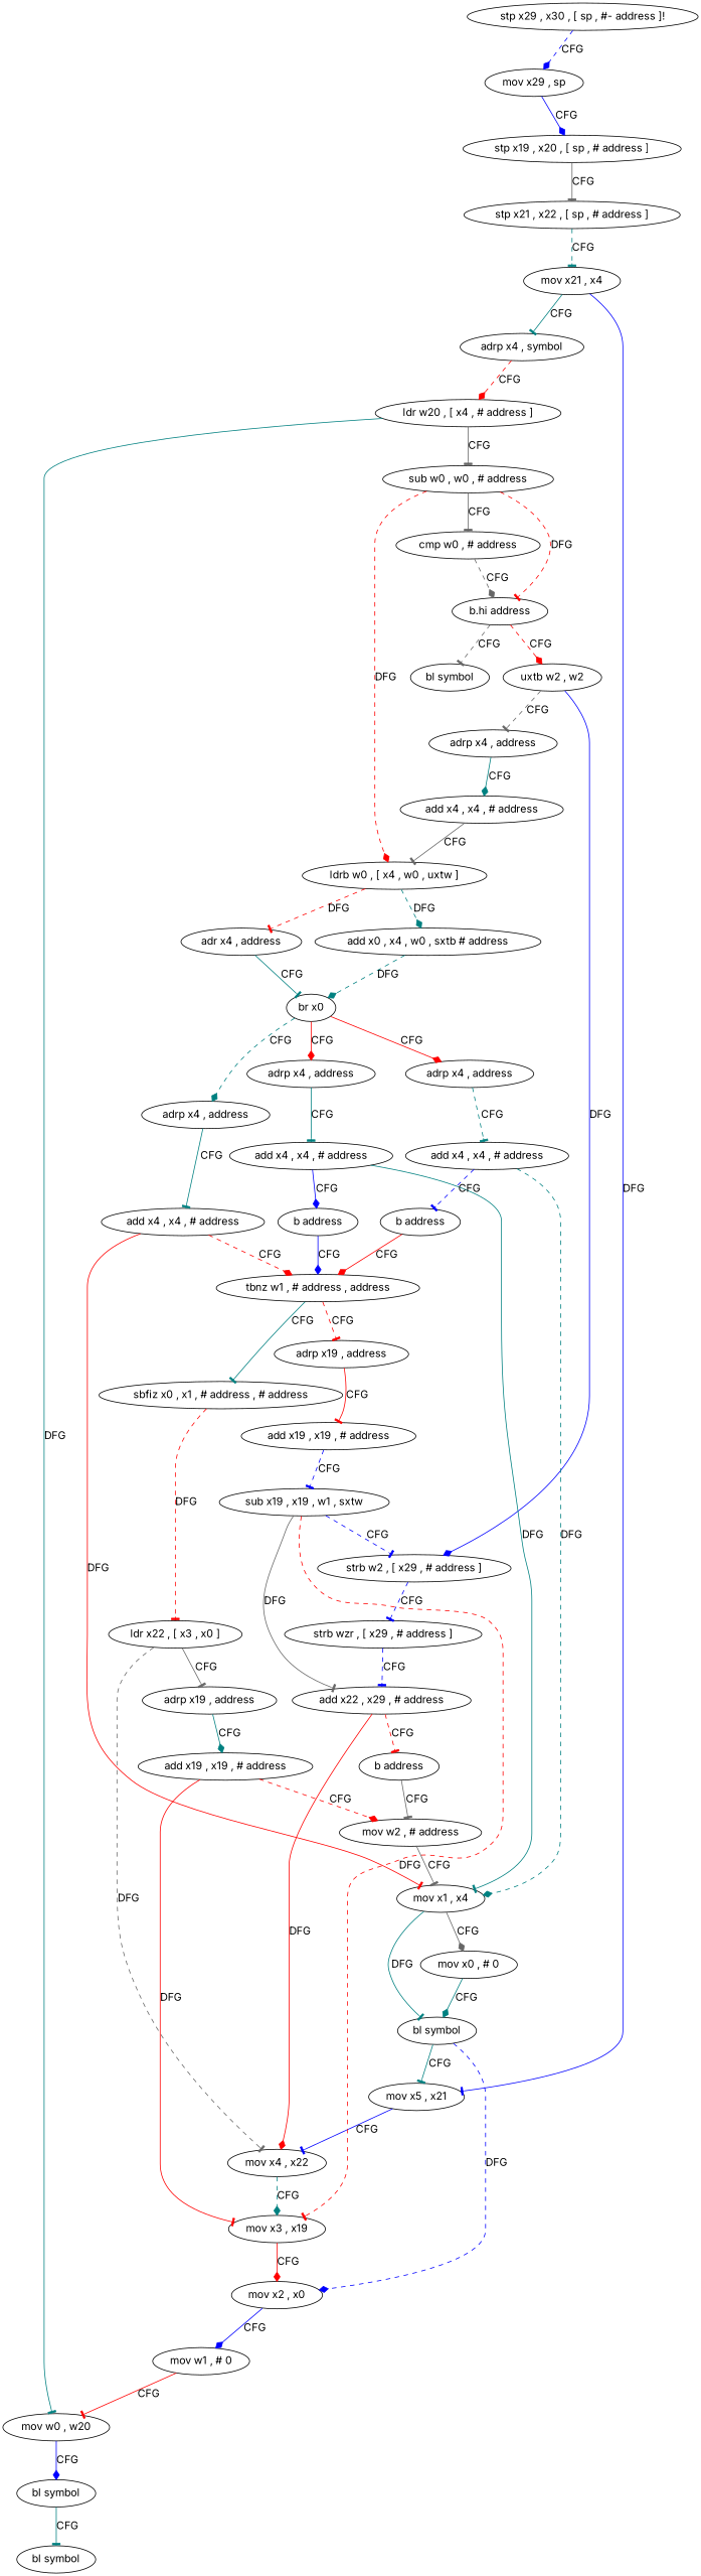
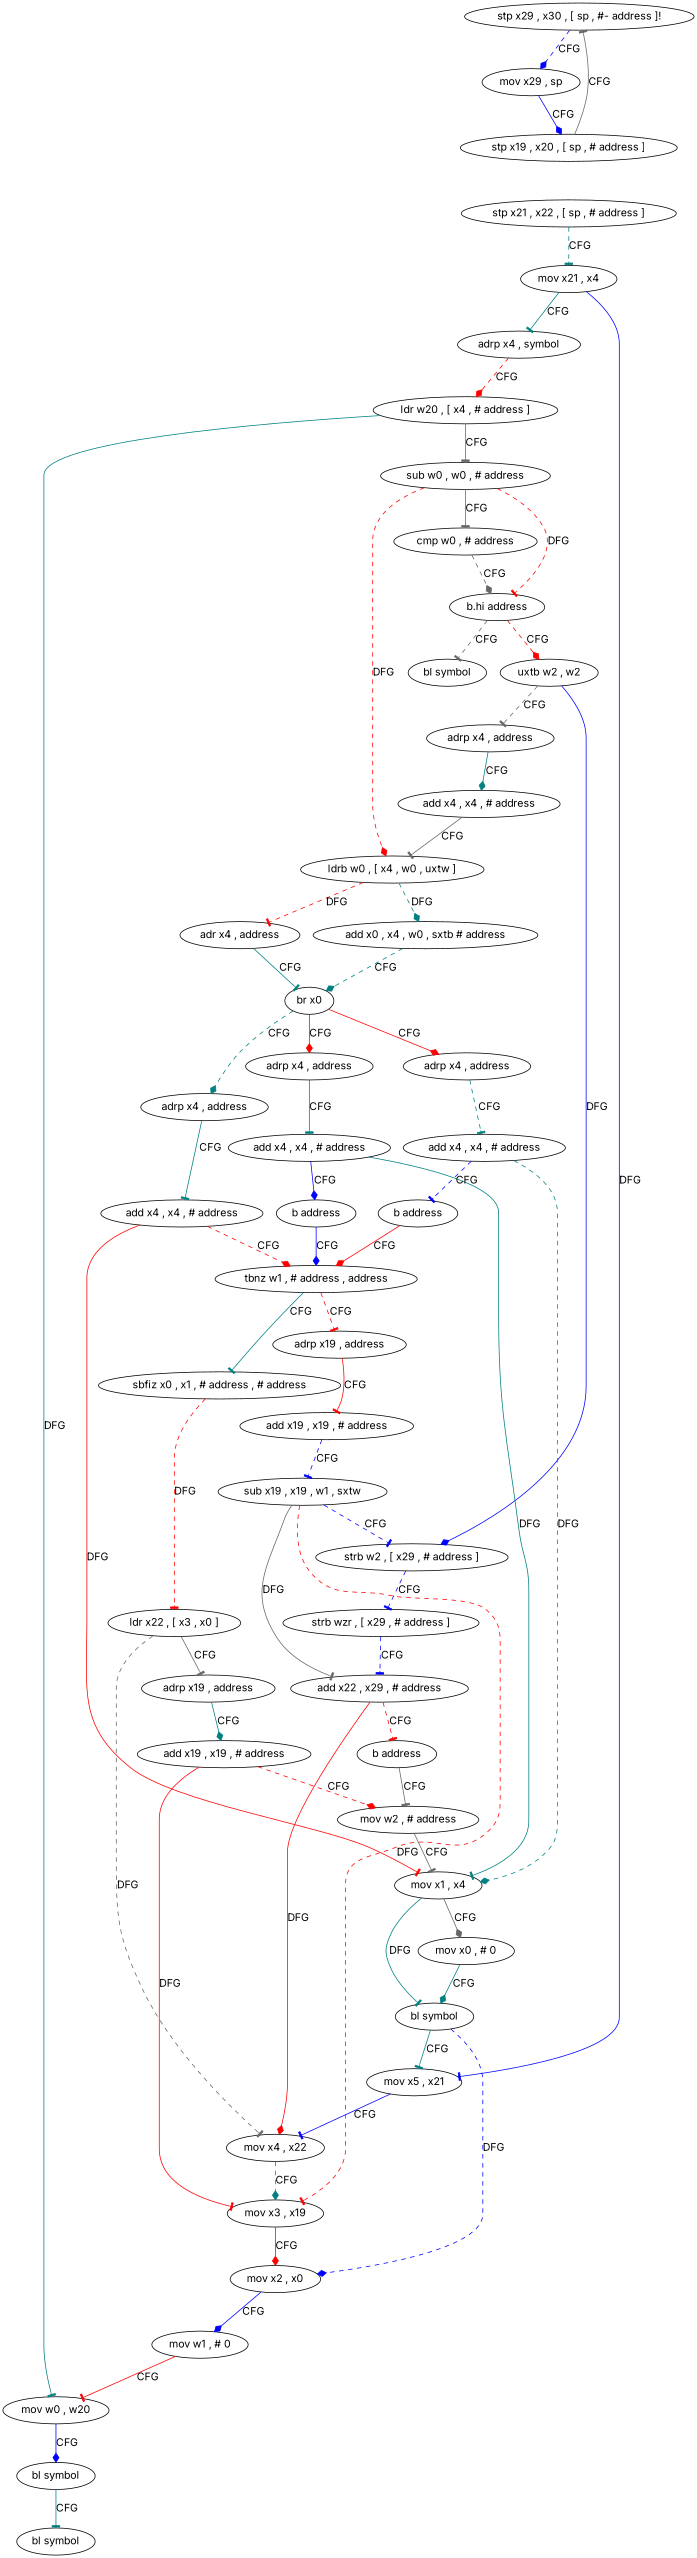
  digraph {
    fontname=Inter
    node [fontname=Inter]
    edge [arrowhead=tee color=teal fontname=Inter style=solid]
    n1 [label="stp x29 , x30 , [ sp , #- address ]!"]
    n2 [label="mov x29 , sp"]
    n3 [label="stp x19 , x20 , [ sp , # address ]"]
    n4 [label="stp x21 , x22 , [ sp , # address ]"]
    n5 [label="mov x21 , x4"]
    n6 [label="adrp x4 , symbol"]
    n7 [label="mov x5 , x21"]
    n8 [label="ldr w20 , [ x4 , # address ]"]
    n9 [label="mov x4 , x22"]
    n10 [label="sub w0 , w0 , # address"]
    n11 [label="mov w0 , w20"]
    n12 [label="cmp w0 , # address"]
    n13 [label="b.hi address"]
    n14 [label="ldrb w0 , [ x4 , w0 , uxtw ]"]
    n15 [label="bl symbol"]
    n16 [label="bl symbol"]
    n17 [label="uxtb w2 , w2"]
    n18 [label="adr x4 , address"]
    n19 [label="add x0 , x4 , w0 , sxtb # address"]
    n20 [label="adrp x4 , address"]
    n21 [label="strb w2 , [ x29 , # address ]"]
    n22 [label="add x4 , x4 , # address"]
    n23 [label="strb wzr , [ x29 , # address ]"]
    n24 [label="br x0"]
    n25 [label="adrp x4 , address"]
    n26 [label="adrp x4 , address"]
    n27 [label="adrp x4 , address"]
    n28 [label="add x4 , x4 , # address"]
    n29 [label="add x4 , x4 , # address"]
    n30 [label="add x4 , x4 , # address"]
    n31 [label="b address"]
    n32 [label="mov x1 , x4"]
    n33 [label="b address"]
    n34 [label="tbnz w1 , # address , address"]
    n35 [label="mov x0 , # 0"]
    n36 [label="bl symbol"]
    n37 [label="adrp x19 , address"]
    n38 [label="sbfiz x0 , x1 , # address , # address"]
    n39 [label="add x19 , x19 , # address"]
    n40 [label="ldr x22 , [ x3 , x0 ]"]
    n41 [label="sub x19 , x19 , w1 , sxtw"]
    n42 [label="adrp x19 , address"]
    n43 [label="mov x3 , x19"]
    n44 [label="add x22 , x29 , # address"]
    n45 [label="mov x2 , x0"]
    n46 [label="b address"]
    n47 [label="mov w2 , # address"]
    n48 [label="add x19 , x19 , # address"]
    n49 [label="mov w1 , # 0"]
    n50 [label="bl symbol"]
    n1 -> n2 [arrowhead=diamond color=blue label=CFG style=dashed]
    n2 -> n3 [arrowhead=diamond color=blue label=CFG]
-   n3 -> n4 [color=gray40 label=CFG]
+   n3 -> n1 [color=gray40 label=CFG]
    n4 -> n5 [label=CFG style=dashed]
    n5 -> n6 [label=CFG]
    n5 -> n7 [color=blue label=DFG]
    n6 -> n8 [arrowhead=diamond color=red label=CFG style=dashed]
    n7 -> n9 [color=blue label=CFG]
    n8 -> n10 [color=gray40 label=CFG]
    n8 -> n11 [label=DFG]
    n9 -> n43 [arrowhead=diamond label=CFG style=dashed]
    n10 -> n12 [color=gray40 label=CFG]
    n10 -> n13 [color=red label=DFG style=dashed]
    n10 -> n14 [arrowhead=diamond color=red label=DFG style=dashed]
    n11 -> n15 [arrowhead=diamond color=blue label=CFG]
    n12 -> n13 [arrowhead=diamond color=gray40 label=CFG style=dashed]
    n13 -> n16 [color=gray40 label=CFG style=dashed]
    n13 -> n17 [arrowhead=diamond color=red label=CFG style=dashed]
    n14 -> n18 [color=red label=DFG style=dashed]
    n14 -> n19 [arrowhead=diamond label=DFG style=dashed]
    n15 -> n50 [label=CFG]
    n17 -> n20 [color=gray40 label=CFG style=dashed]
    n17 -> n21 [arrowhead=diamond color=blue label=DFG]
    n18 -> n24 [label=CFG]
-   n19 -> n24 [arrowhead=diamond label=DFG style=dashed]
+   n19 -> n24 [arrowhead=diamond label=CFG style=dashed]
    n20 -> n22 [arrowhead=diamond label=CFG]
    n21 -> n23 [color=blue label=CFG style=dashed]
    n22 -> n14 [color=gray40 label=CFG]
    n23 -> n44 [color=blue label=CFG style=dashed]
    n24 -> n25 [arrowhead=diamond color=red label=CFG]
    n24 -> n26 [arrowhead=diamond color=red label=CFG]
    n24 -> n27 [arrowhead=diamond label=CFG style=dashed]
    n25 -> n28 [label=CFG]
    n26 -> n29 [label=CFG style=dashed]
    n27 -> n30 [label=CFG]
    n28 -> n31 [arrowhead=diamond color=blue label=CFG]
    n28 -> n32 [label=DFG]
    n29 -> n32 [arrowhead=diamond label=DFG style=dashed]
    n29 -> n33 [color=blue label=CFG style=dashed]
    n30 -> n32 [color=red label=DFG]
    n30 -> n34 [arrowhead=diamond color=red label=CFG style=dashed]
    n31 -> n34 [arrowhead=diamond color=blue label=CFG]
    n32 -> n35 [arrowhead=diamond color=gray40 label=CFG]
    n32 -> n36 [label=DFG]
    n33 -> n34 [arrowhead=diamond color=red label=CFG]
    n34 -> n37 [color=red label=CFG style=dashed]
    n34 -> n38 [label=CFG]
    n35 -> n36 [arrowhead=diamond label=CFG]
    n36 -> n7 [label=CFG]
    n36 -> n45 [arrowhead=diamond color=blue label=DFG style=dashed]
    n37 -> n39 [color=red label=CFG]
    n38 -> n40 [color=red label=DFG style=dashed]
    n39 -> n41 [color=blue label=CFG style=dashed]
    n40 -> n9 [color=gray40 label=DFG style=dashed]
    n40 -> n42 [color=gray40 label=CFG]
    n41 -> n21 [color=blue label=CFG style=dashed]
    n41 -> n43 [color=red label=DFG style=dashed]
    n41 -> n44 [color=gray40 label=DFG]
    n42 -> n48 [arrowhead=diamond label=CFG]
    n43 -> n45 [arrowhead=diamond color=red label=CFG]
    n44 -> n9 [arrowhead=diamond color=red label=DFG]
    n44 -> n46 [color=red label=CFG style=dashed]
    n45 -> n49 [arrowhead=diamond color=blue label=CFG]
    n46 -> n47 [color=gray40 label=CFG]
    n47 -> n32 [color=gray40 label=CFG]
    n48 -> n43 [color=red label=DFG]
    n48 -> n47 [arrowhead=diamond color=red label=CFG style=dashed]
    n49 -> n11 [color=red label=CFG]
  }
